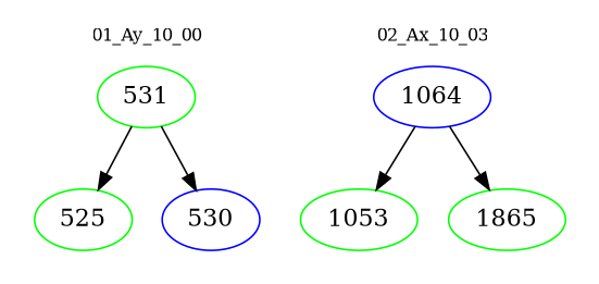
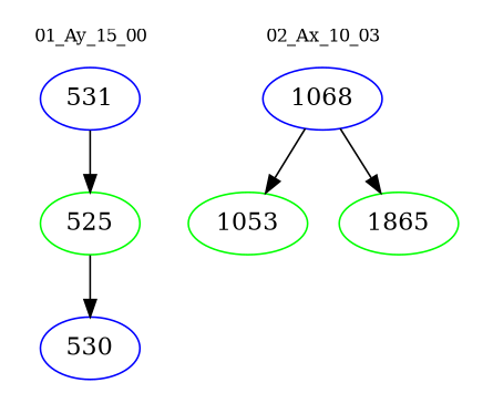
  digraph {
    node [color=blue]
    edge [color=black]
-   n1 [color=green label=531]
+   n1 [label=531]
    n2 [color=green label=525]
    n3 [label=530]
-   n4 [label=1064]
+   n4 [label=1068]
    n5 [color=green label=1053]
    n6 [color=green label=1865]
    subgraph cluster_1 {
      color=white
      fontsize=10
-     label="01_Ay_10_00"
+     label="01_Ay_15_00"
      n1
      n2
      n3
    }
    subgraph cluster_2 {
      color=white
      fontsize=10
      label="02_Ax_10_03"
      n4
      n5
      n6
    }
    n1 -> n2
-   n1 -> n3
+   n2 -> n3
    n4 -> n5
    n4 -> n6
  }
